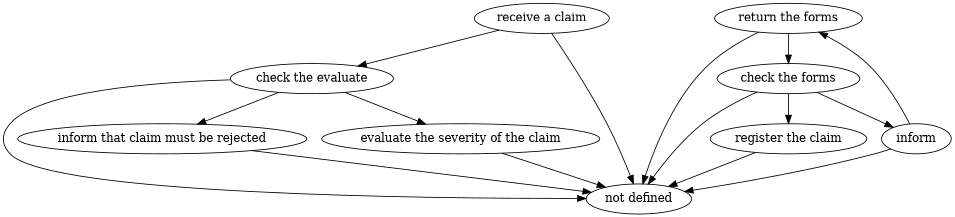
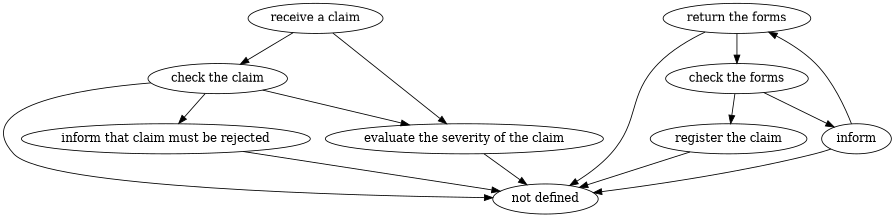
  strict digraph {
    edge [attrs="{'type': 'actor performer', 'label': 'actor performer'}"]
    "receive a claim" [attrs="{'type': 'Activity', 'label': 'receive a claim'}"]
-   "check the claim" [attrs="{'type': 'Activity', 'label': 'check the claim'}" label="check the evaluate"]
+   "check the claim" [attrs="{'type': 'Activity', 'label': 'check the claim'}"]
    "not defined" [attrs="{'type': 'Actor', 'label': 'not defined'}"]
    "inform that claim must be rejected" [attrs="{'type': 'Activity', 'label': 'inform that claim must be rejected'}"]
    "evaluate the severity of the claim" [attrs="{'type': 'Activity', 'label': 'evaluate the severity of the claim'}"]
    "return the forms" [attrs="{'type': 'Activity', 'label': 'return the forms'}"]
    "check the forms" [attrs="{'type': 'Activity', 'label': 'check the forms'}"]
    "register the claim" [attrs="{'type': 'Activity', 'label': 'register the claim'}"]
    inform [attrs="{'type': 'Activity', 'label': 'inform'}"]
    "receive a claim" -> "check the claim" [attrs="{'type': 'flow', 'label': 'flow'}"]
-   "receive a claim" -> "not defined"
+   "receive a claim" -> "evaluate the severity of the claim"
    "check the claim" -> "not defined"
    "check the claim" -> "inform that claim must be rejected" [attrs="{'type': 'flow', 'label': 'flow'}"]
    "check the claim" -> "evaluate the severity of the claim" [attrs="{'type': 'flow', 'label': 'flow'}"]
    "inform that claim must be rejected" -> "not defined"
    "evaluate the severity of the claim" -> "not defined"
    "return the forms" -> "not defined"
    "return the forms" -> "check the forms" [attrs="{'type': 'flow', 'label': 'flow'}"]
-   "check the forms" -> "not defined"
    "check the forms" -> "register the claim" [attrs="{'type': 'flow', 'label': 'flow'}"]
    "check the forms" -> inform [attrs="{'type': 'flow', 'label': 'flow'}"]
    "register the claim" -> "not defined"
    inform -> "not defined"
    inform -> "return the forms" [attrs="{'type': 'flow', 'label': 'flow'}"]
  }
